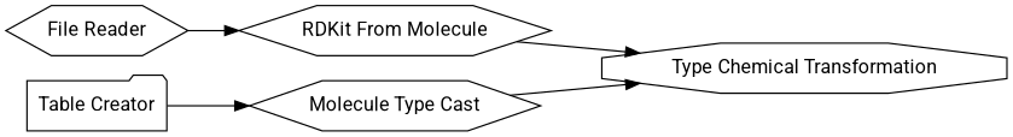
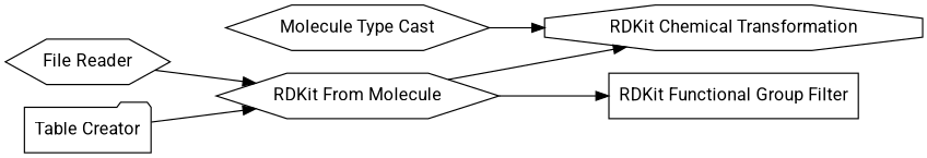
  digraph {
    fontname=Roboto
    rankdir=LR
    node [fontname=Roboto shape=hexagon]
    edge [fontname=Roboto]
-   n2 [label="Type Chemical Transformation" shape=octagon]
+   n1 [label="RDKit Functional Group Filter" shape=box]
+   n2 [label="RDKit Chemical Transformation" shape=octagon]
    n3 [label="File Reader"]
    n4 [label="RDKit From Molecule"]
    n5 [label="Table Creator" shape=folder]
    n6 [label="Molecule Type Cast"]
    n3 -> n4
+   n4 -> n1
    n4 -> n2
-   n5 -> n6
+   n5 -> n4
    n6 -> n2
  }
